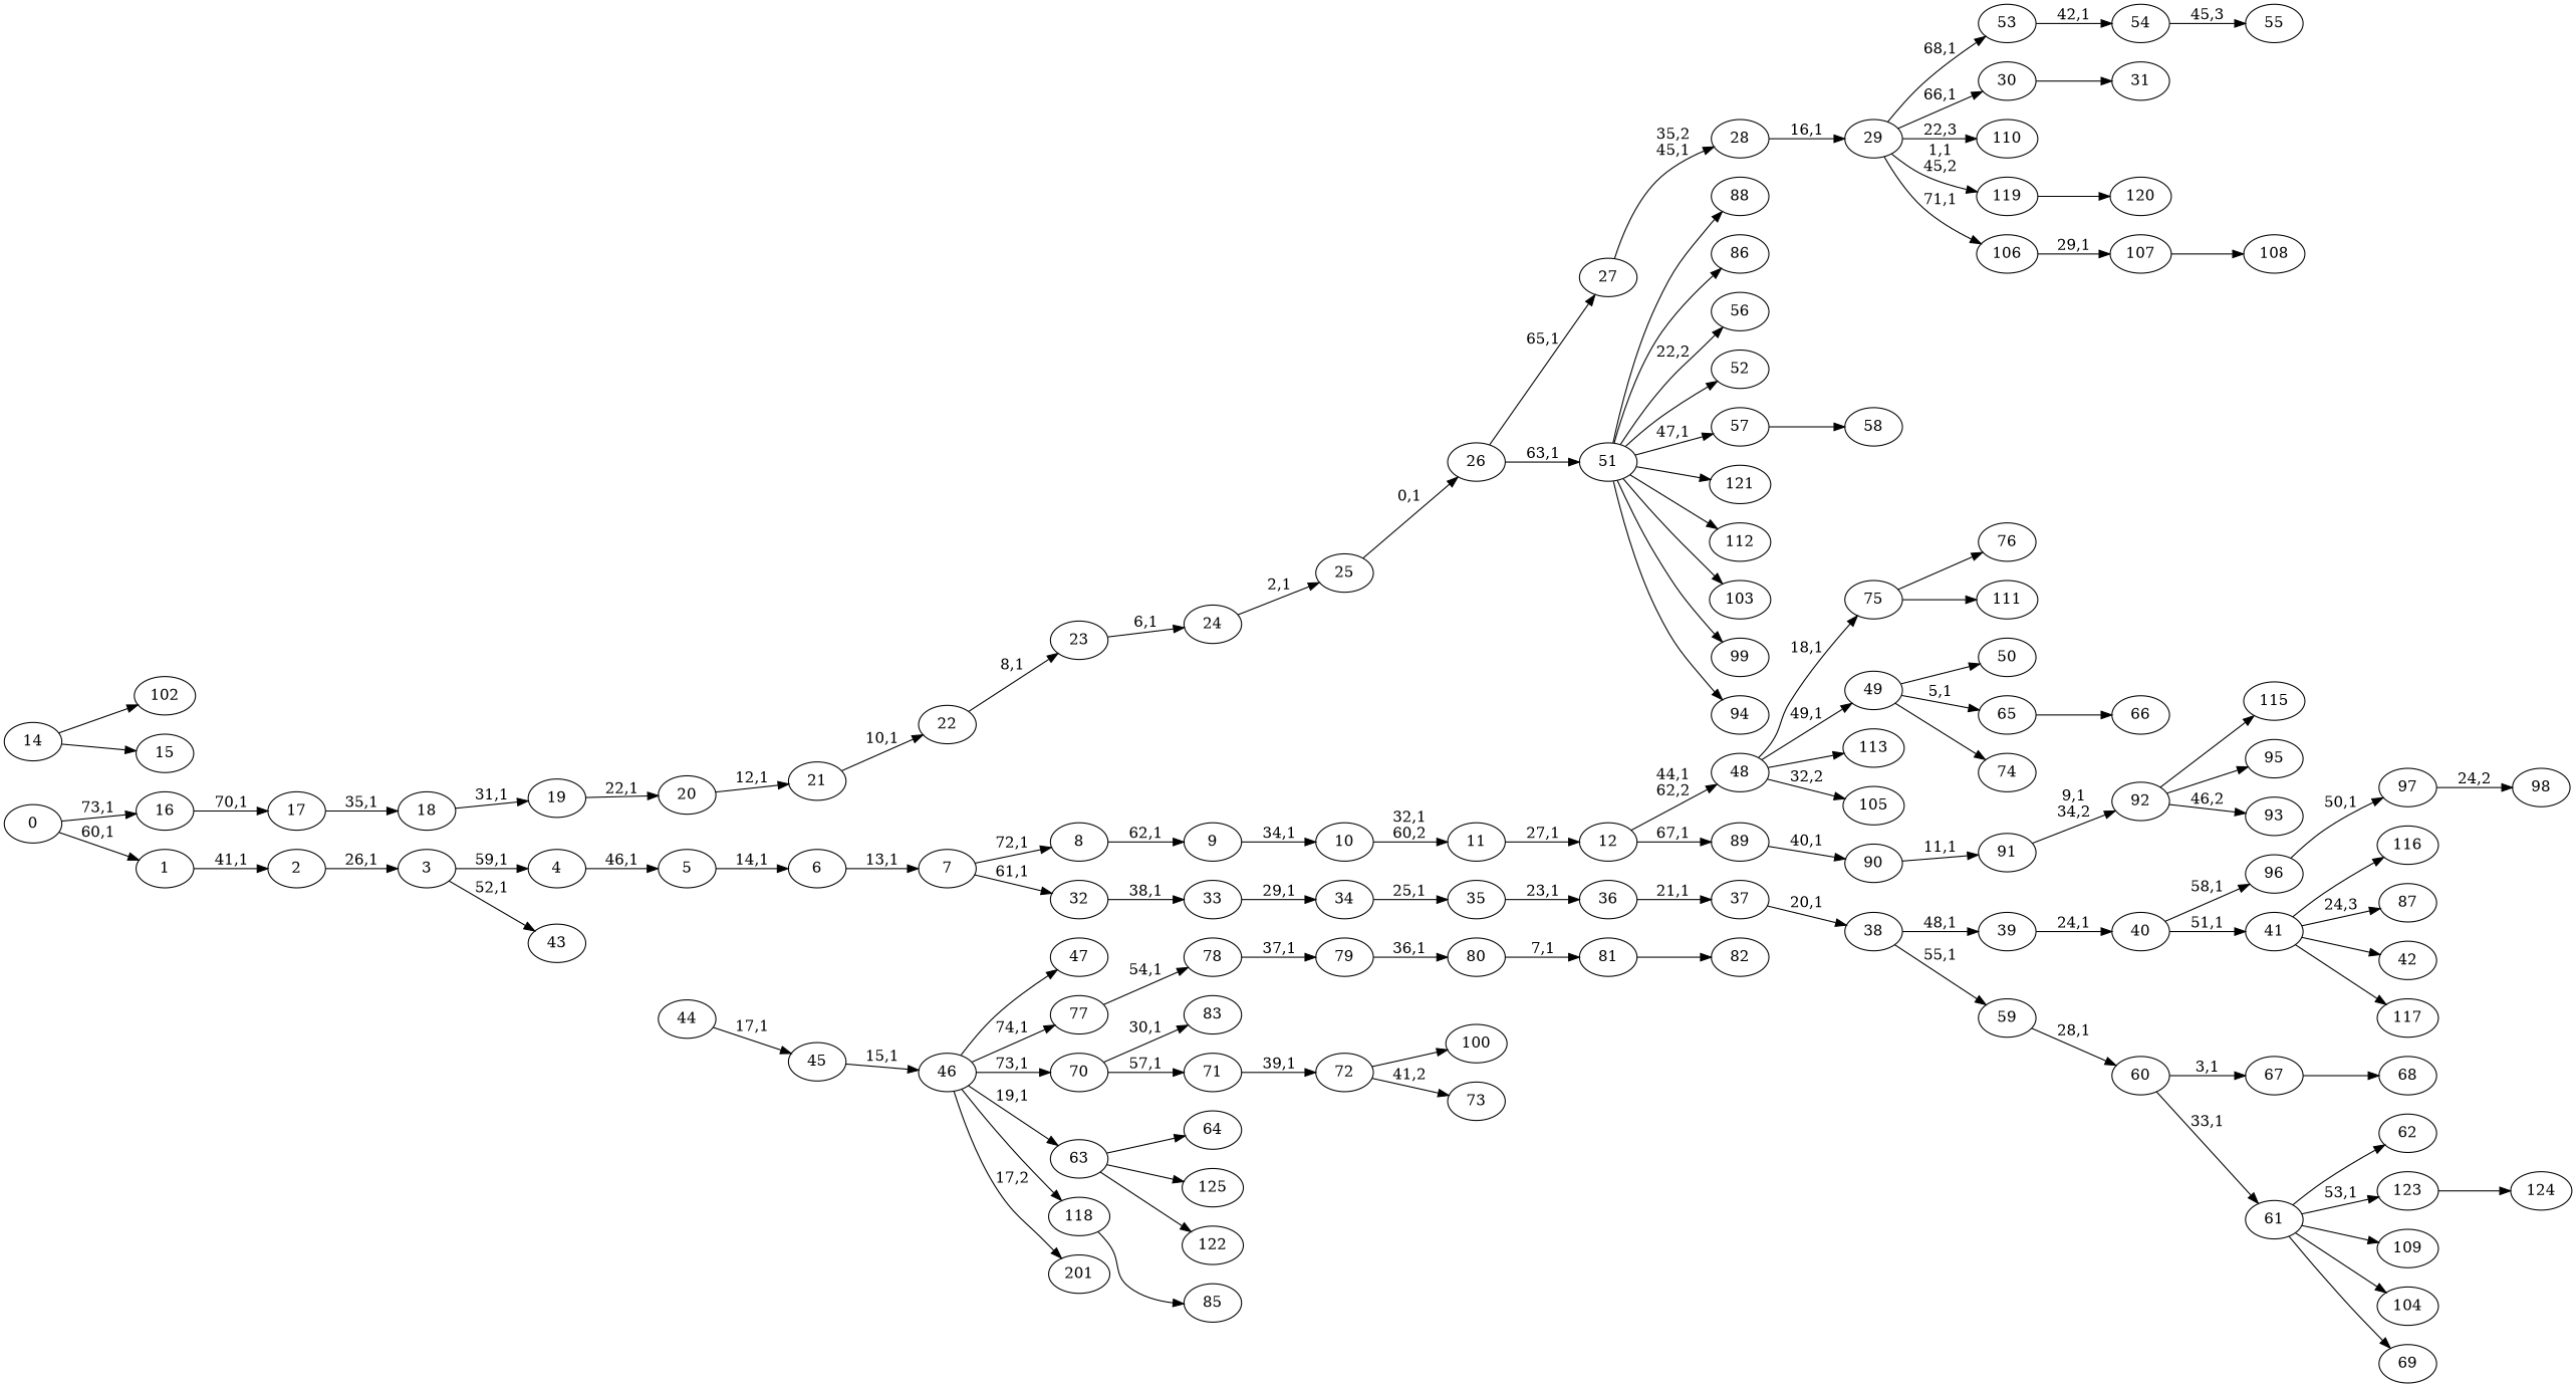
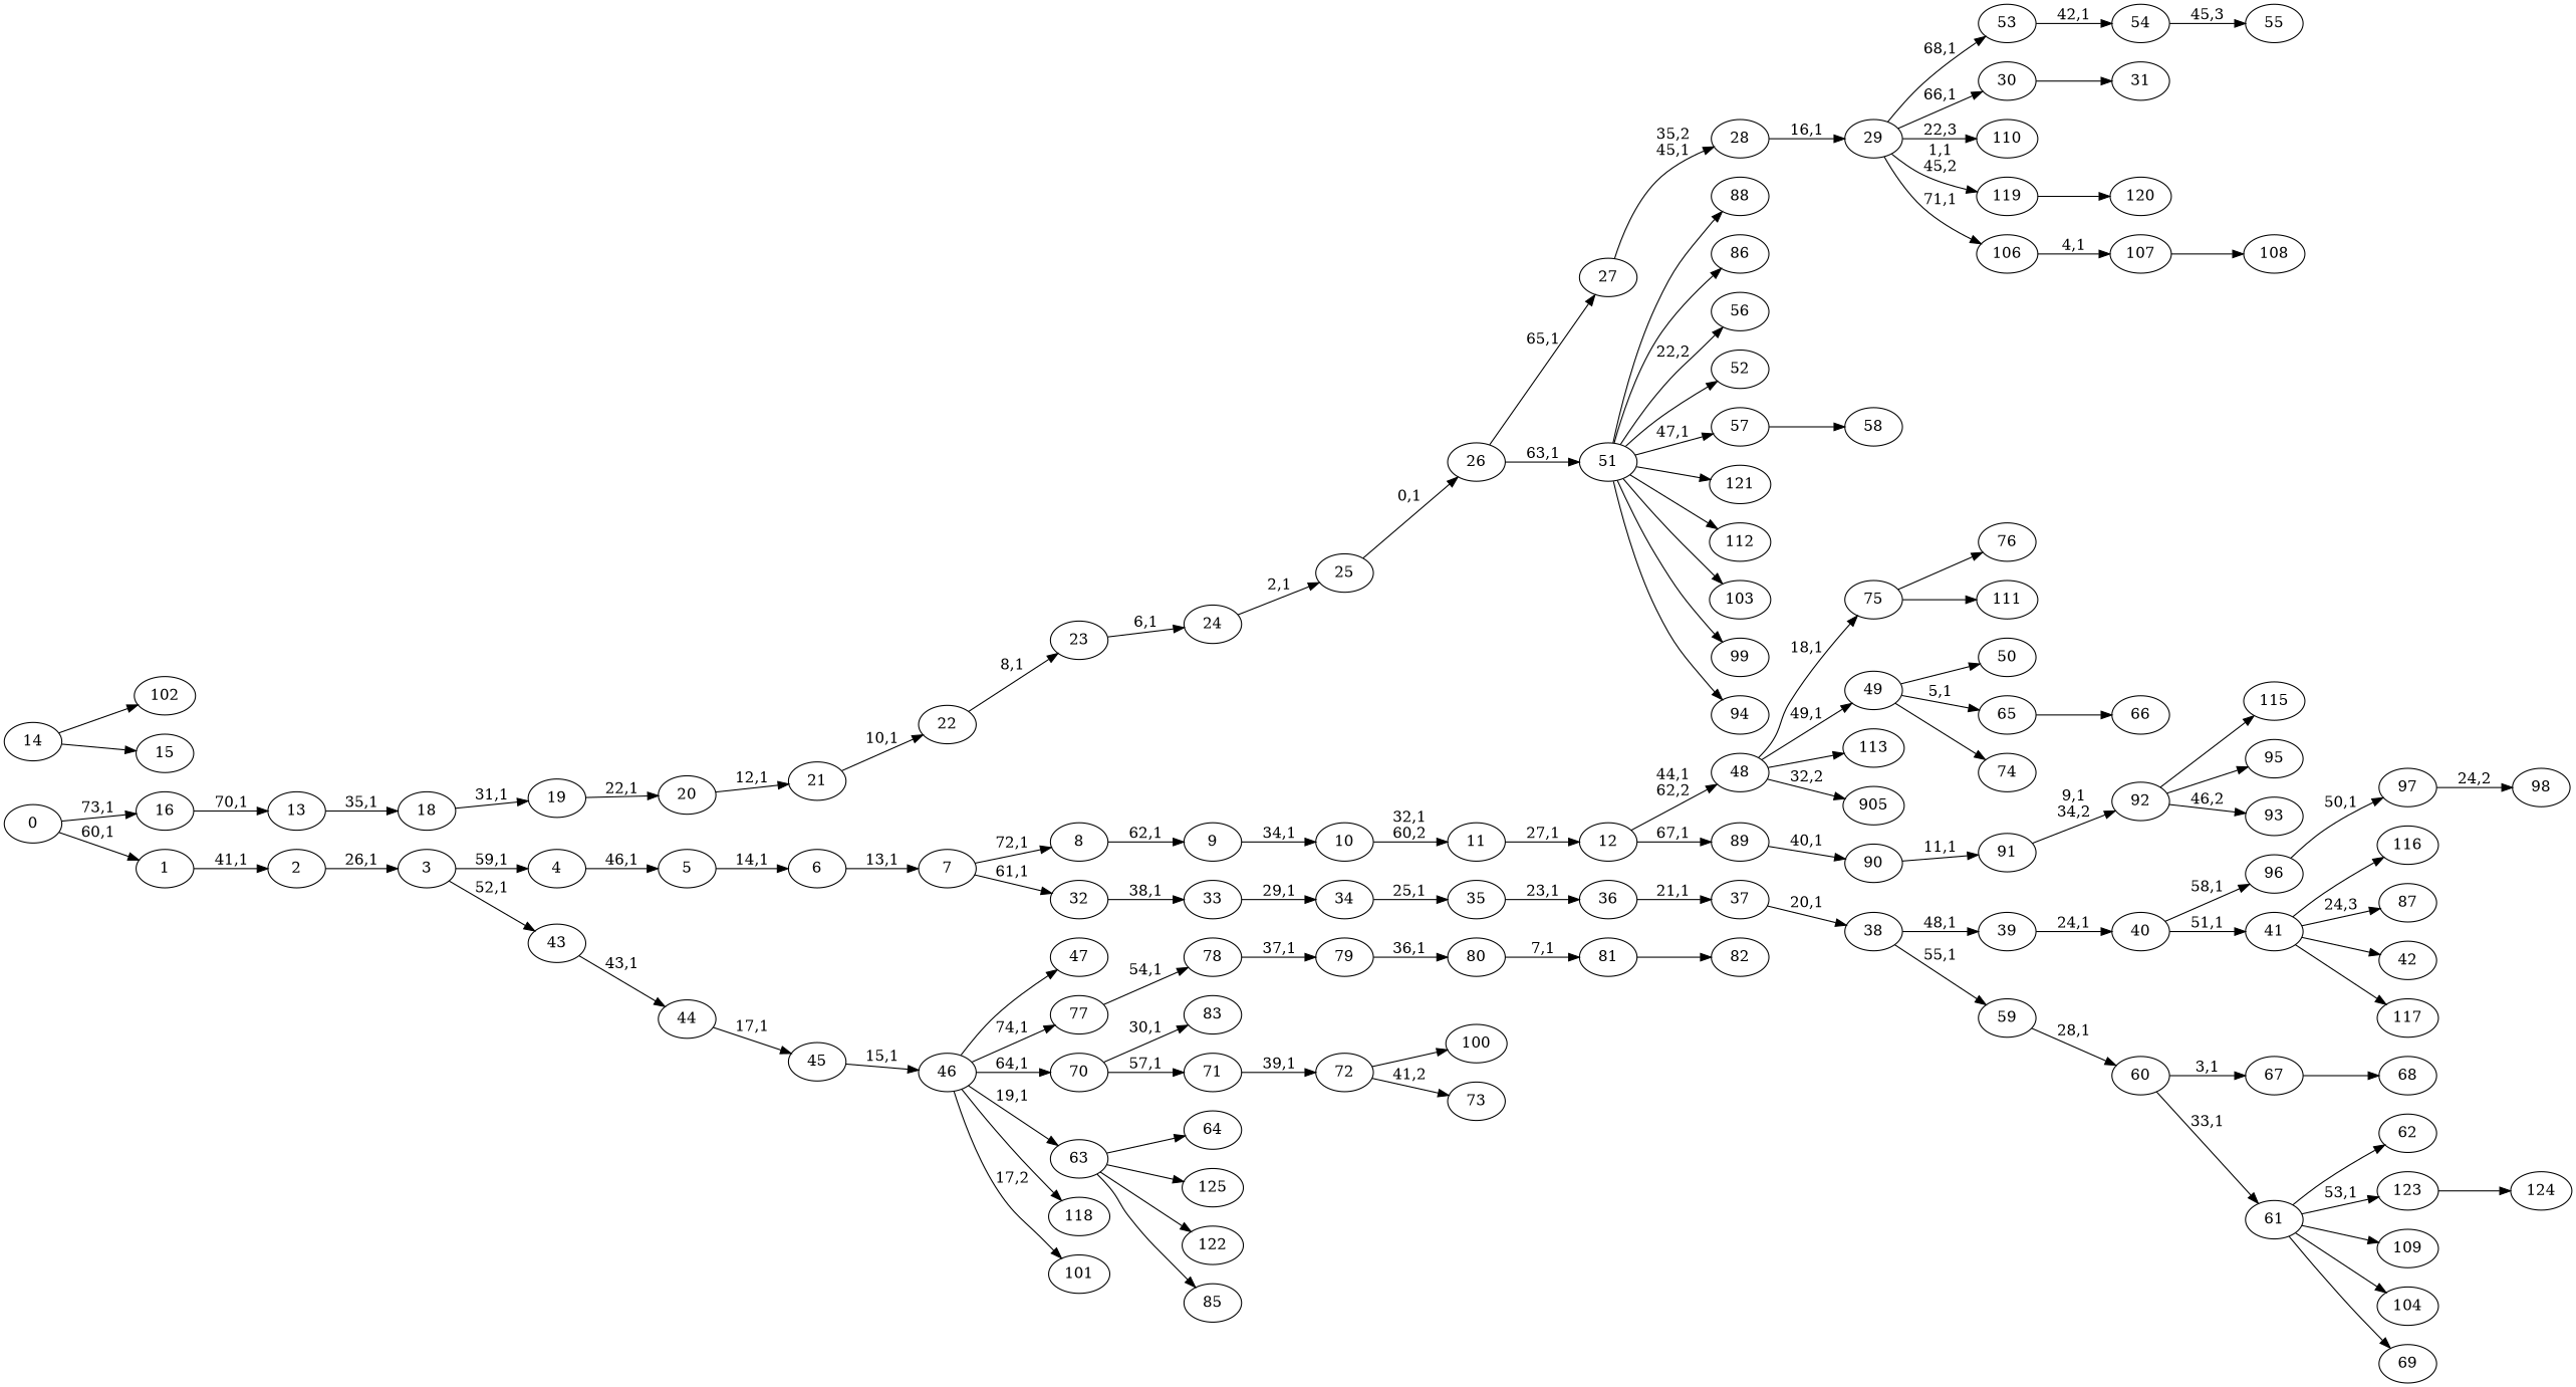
  digraph {
    rankdir=LR
    123
    124
    119
    120
    107
    108
    106
    97
    98
    96
    92
    115
    95
    93
    91
    90
    89
    81
    82
    80
    79
    78
    77
    75
    111
    76
    72
    100
    73
    71
    70
    83
    67
    68
    65
    66
    63
    125
    122
    85
    64
    61
    109
    104
    69
    62
    60
    59
    57
    58
    54
    55
    53
    51
    121
    112
    103
    99
    94
    88
    86
    56
    52
    49
    74
    50
    48
    113
-   105
+   105 [label=905]
    46
    118
-   101 [label=201]
+   101
    47
    45
    44
    43
    41
    117
    116
    87
    42
    40
    39
    38
    37
    36
    35
    34
    33
    32
    30
    31
    29
    110
    28
    27
    26
    25
    24
    23
    22
    21
    20
    19
    18
-   17
+   17 [label=13]
    16
    14
    102
    15
    12
    11
    10
    9
    8
    7
    6
    5
    4
    3
    2
    1
    0
    123 -> 124
    119 -> 120
    107 -> 108
-   106 -> 107 [label="29,1"]
+   106 -> 107 [label="4,1"]
    97 -> 98 [label="24,2"]
    96 -> 97 [label="50,1"]
    92 -> 115
    92 -> 95
    92 -> 93 [label="46,2"]
    91 -> 92 [label="9,1\n34,2"]
    90 -> 91 [label="11,1"]
    89 -> 90 [label="40,1"]
    81 -> 82
    80 -> 81 [label="7,1"]
    79 -> 80 [label="36,1"]
    78 -> 79 [label="37,1"]
    77 -> 78 [label="54,1"]
    75 -> 111
    75 -> 76
    72 -> 100
    72 -> 73 [label="41,2"]
    71 -> 72 [label="39,1"]
    70 -> 71 [label="57,1"]
    70 -> 83 [label="30,1"]
    67 -> 68
    65 -> 66
    63 -> 125
    63 -> 122
-   118 -> 85
+   63 -> 85
    63 -> 64
    61 -> 123 [label="53,1"]
    61 -> 109
    61 -> 104
    61 -> 69
    61 -> 62
    60 -> 67 [label="3,1"]
    60 -> 61 [label="33,1"]
    59 -> 60 [label="28,1"]
    57 -> 58
    54 -> 55 [label="45,3"]
    53 -> 54 [label="42,1"]
    51 -> 57 [label="47,1"]
    51 -> 121
    51 -> 112
    51 -> 103
    51 -> 99
    51 -> 94
    51 -> 88
    51 -> 86
    51 -> 56 [label="22,2"]
    51 -> 52
    49 -> 65 [label="5,1"]
    49 -> 74
    49 -> 50
    48 -> 75 [label="18,1"]
    48 -> 49 [label="49,1"]
    48 -> 113
    48 -> 105 [label="32,2"]
    46 -> 77 [label="74,1"]
-   46 -> 70 [label="73,1"]
+   46 -> 70 [label="64,1"]
    46 -> 63 [label="19,1"]
    46 -> 118
    46 -> 101 [label="17,2"]
    46 -> 47
    45 -> 46 [label="15,1"]
    44 -> 45 [label="17,1"]
+   43 -> 44 [label="43,1"]
    41 -> 117
    41 -> 116
    41 -> 87 [label="24,3"]
    41 -> 42
    40 -> 96 [label="58,1"]
    40 -> 41 [label="51,1"]
    39 -> 40 [label="24,1"]
    38 -> 59 [label="55,1"]
    38 -> 39 [label="48,1"]
    37 -> 38 [label="20,1"]
    36 -> 37 [label="21,1"]
    35 -> 36 [label="23,1"]
    34 -> 35 [label="25,1"]
    33 -> 34 [label="29,1"]
    32 -> 33 [label="38,1"]
    30 -> 31
    29 -> 119 [label="1,1\n45,2"]
    29 -> 106 [label="71,1"]
    29 -> 53 [label="68,1"]
    29 -> 30 [label="66,1"]
    29 -> 110 [label="22,3"]
    28 -> 29 [label="16,1"]
    27 -> 28 [label="35,2\n45,1"]
    26 -> 51 [label="63,1"]
    26 -> 27 [label="65,1"]
    25 -> 26 [label="0,1"]
    24 -> 25 [label="2,1"]
    23 -> 24 [label="6,1"]
    22 -> 23 [label="8,1"]
    21 -> 22 [label="10,1"]
    20 -> 21 [label="12,1"]
    19 -> 20 [label="22,1"]
    18 -> 19 [label="31,1"]
    17 -> 18 [label="35,1"]
    16 -> 17 [label="70,1"]
    14 -> 102
    14 -> 15
    12 -> 89 [label="67,1"]
    12 -> 48 [label="44,1\n62,2"]
    11 -> 12 [label="27,1"]
    10 -> 11 [label="32,1\n60,2"]
    9 -> 10 [label="34,1"]
    8 -> 9 [label="62,1"]
    7 -> 32 [label="61,1"]
    7 -> 8 [label="72,1"]
    6 -> 7 [label="13,1"]
    5 -> 6 [label="14,1"]
    4 -> 5 [label="46,1"]
    3 -> 43 [label="52,1"]
    3 -> 4 [label="59,1"]
    2 -> 3 [label="26,1"]
    1 -> 2 [label="41,1"]
    0 -> 16 [label="73,1"]
    0 -> 1 [label="60,1"]
  }
